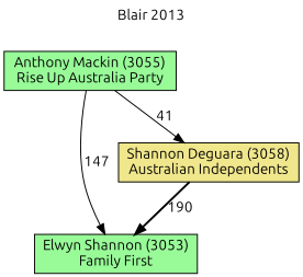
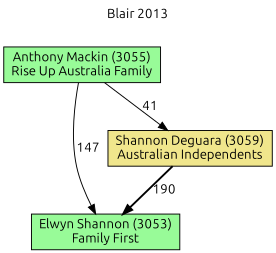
  digraph {
    fontname=Ubuntu
    label="Blair 2013"
    labelloc=t
    mclimit=10
    node [fillcolor=palegreen fontname=Ubuntu shape=box style=filled]
    edge [fontname=Ubuntu style=solid]
    n1 [label="Elwyn Shannon (3053)\nFamily First"]
-   n2 [fillcolor=khaki label="Shannon Deguara (3058)\nAustralian Independents"]
-   n3 [label="Anthony Mackin (3055)\nRise Up Australia Party"]
+   n2 [fillcolor=khaki label="Shannon Deguara (3059)\nAustralian Independents"]
+   n3 [label="Anthony Mackin (3055)\nRise Up Australia Family"]
    n2 -> n1 [label=190 style=bold]
    n3 -> n1 [label=147]
    n3 -> n2 [label=41]
  }
